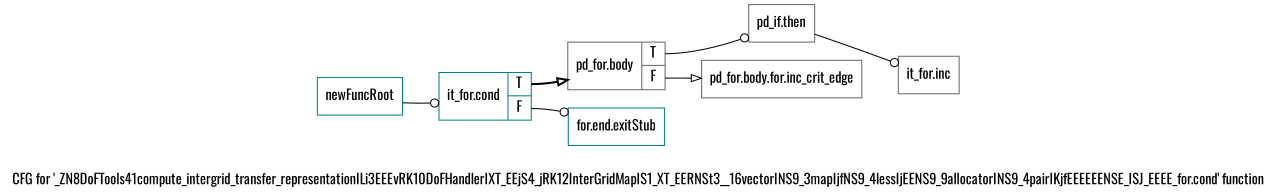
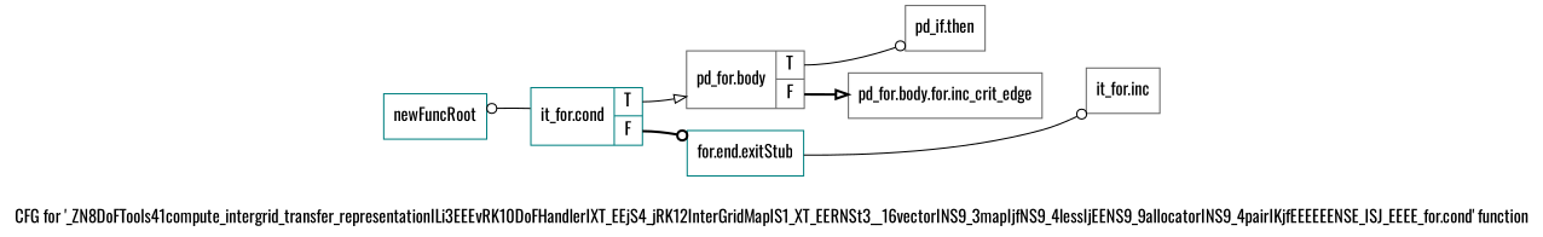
  digraph {
    fontname=Oswald
    label="CFG for '_ZN8DoFTools41compute_intergrid_transfer_representationILi3EEEvRK10DoFHandlerIXT_EEjS4_jRK12InterGridMapIS1_XT_EERNSt3__16vectorINS9_3mapIjfNS9_4lessIjEENS9_9allocatorINS9_4pairIKjfEEEEEENSE_ISJ_EEEE_for.cond' function"
    rankdir=LR
    node [color=gray40 fontname=Oswald shape=record]
    edge [arrowhead=odot fontname=Oswald style=solid]
    n1 [color=teal label="{newFuncRoot}"]
    n2 [color=teal label="{it_for.cond|{<s0>T|<s1>F}}"]
    n3 [color=teal label="{for.end.exitStub}"]
    n4 [label="{pd_for.body|{<s0>T|<s1>F}}"]
    n5 [label="{pd_if.then}"]
    n6 [label="{pd_for.body.for.inc_crit_edge}"]
    n7 [label="{it_for.inc}"]
-   n1 -> n2
-   n2 -> n3 [tailport=s1]
-   n2 -> n4 [arrowhead=onormal style=bold tailport=s0]
+   n2 -> n1
+   n2 -> n3 [style=bold tailport=s1]
+   n2 -> n4 [arrowhead=onormal tailport=s0]
    n4 -> n5 [tailport=s0]
-   n4 -> n6 [arrowhead=onormal tailport=s1]
-   n5 -> n7
+   n4 -> n6 [arrowhead=onormal style=bold tailport=s1]
+   n3 -> n7
  }
